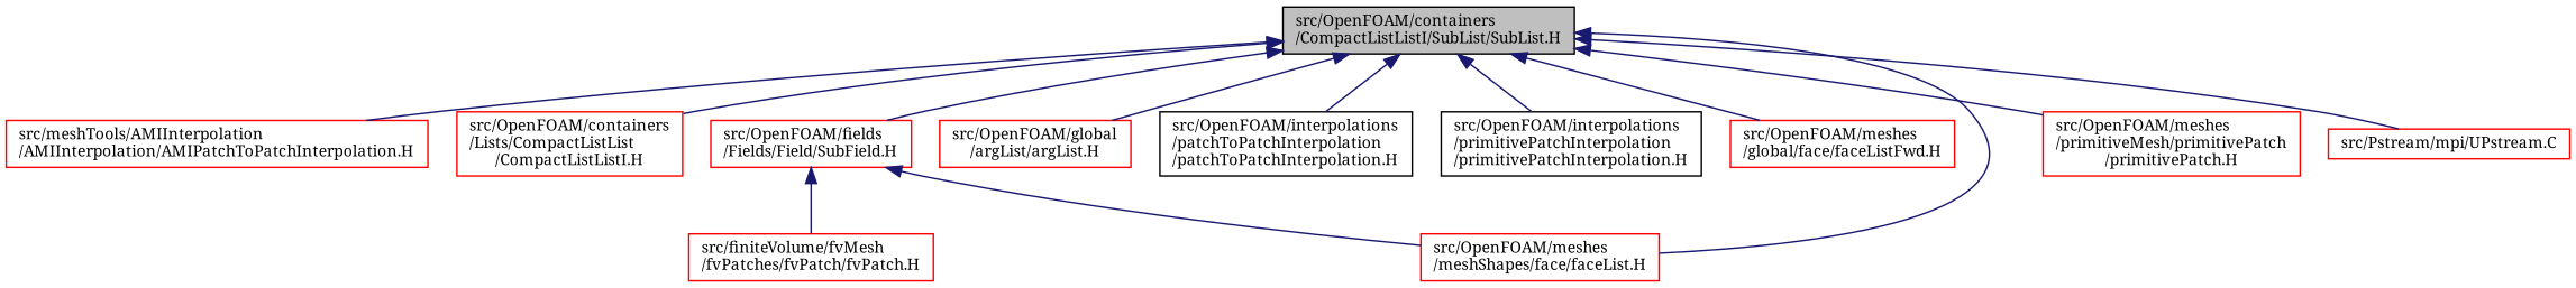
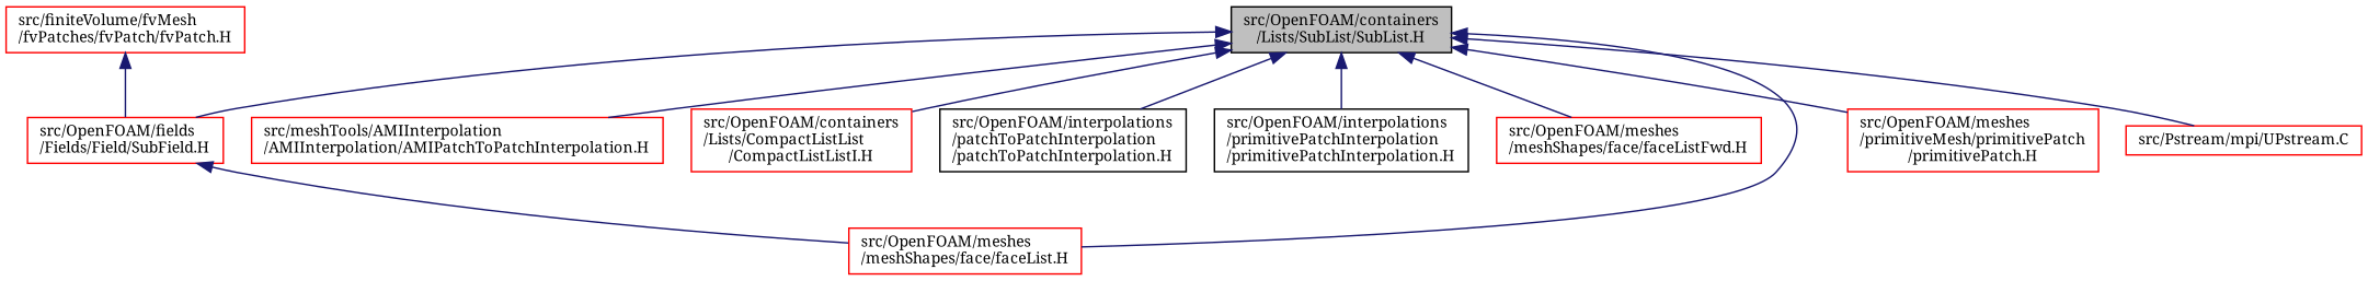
  digraph {
    fontname="Noto Serif"
    node [color=red fontname="Noto Serif" fontsize=10 shape=record]
    edge [color=midnightblue dir=back fontname="Noto Serif" fontsize=10 labelfontname=Helvetica labelfontsize=10 style=solid]
-   n1 [color=black fillcolor=grey75 fontcolor=black height=0.2 label="src/OpenFOAM/containers\l/CompactListListI/SubList/SubList.H" style=filled width=0.4]
+   n1 [color=black fillcolor=grey75 fontcolor=black height=0.2 label="src/OpenFOAM/containers\l/Lists/SubList/SubList.H" style=filled width=0.4]
    n2 [height=0.2 label="src/meshTools/AMIInterpolation\l/AMIInterpolation/AMIPatchToPatchInterpolation.H" width=0.4]
    n3 [height=0.2 label="src/OpenFOAM/containers\l/Lists/CompactListList\l/CompactListListI.H" width=0.4]
    n4 [height=0.2 label="src/OpenFOAM/fields\l/Fields/Field/SubField.H" width=0.4]
-   n5 [height=0.2 label="src/OpenFOAM/global\l/argList/argList.H" width=0.4]
    n6 [color=black height=0.2 label="src/OpenFOAM/interpolations\l/patchToPatchInterpolation\l/patchToPatchInterpolation.H" width=0.4]
    n7 [color=black height=0.2 label="src/OpenFOAM/interpolations\l/primitivePatchInterpolation\l/primitivePatchInterpolation.H" width=0.4]
-   n8 [height=0.2 label="src/OpenFOAM/meshes\l/global/face/faceListFwd.H" width=0.4]
+   n8 [height=0.2 label="src/OpenFOAM/meshes\l/meshShapes/face/faceListFwd.H" width=0.4]
    n9 [height=0.2 label="src/OpenFOAM/meshes\l/meshShapes/face/faceList.H" width=0.4]
    n10 [height=0.2 label="src/OpenFOAM/meshes\l/primitiveMesh/primitivePatch\l/primitivePatch.H" width=0.4]
    n11 [height=0.2 label="src/Pstream/mpi/UPstream.C" width=0.4]
    n12 [height=0.2 label="src/finiteVolume/fvMesh\l/fvPatches/fvPatch/fvPatch.H" width=0.4]
    n1 -> n2
    n1 -> n3
    n1 -> n4
-   n1 -> n5
    n1 -> n6
    n1 -> n7
    n1 -> n8
    n1 -> n9
    n1 -> n10
    n1 -> n11
    n4 -> n9
-   n4 -> n12
+   n12 -> n4
  }
